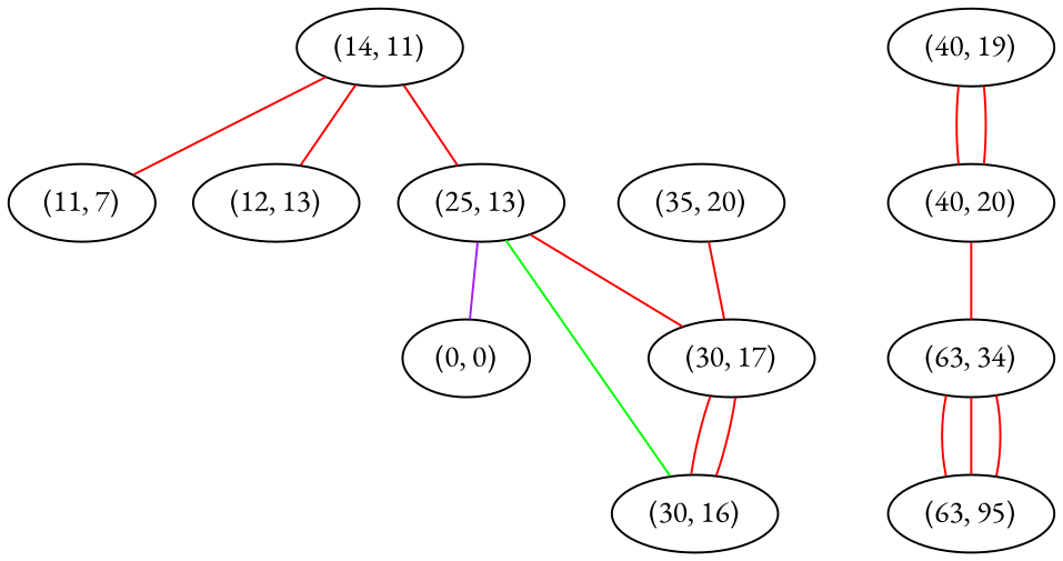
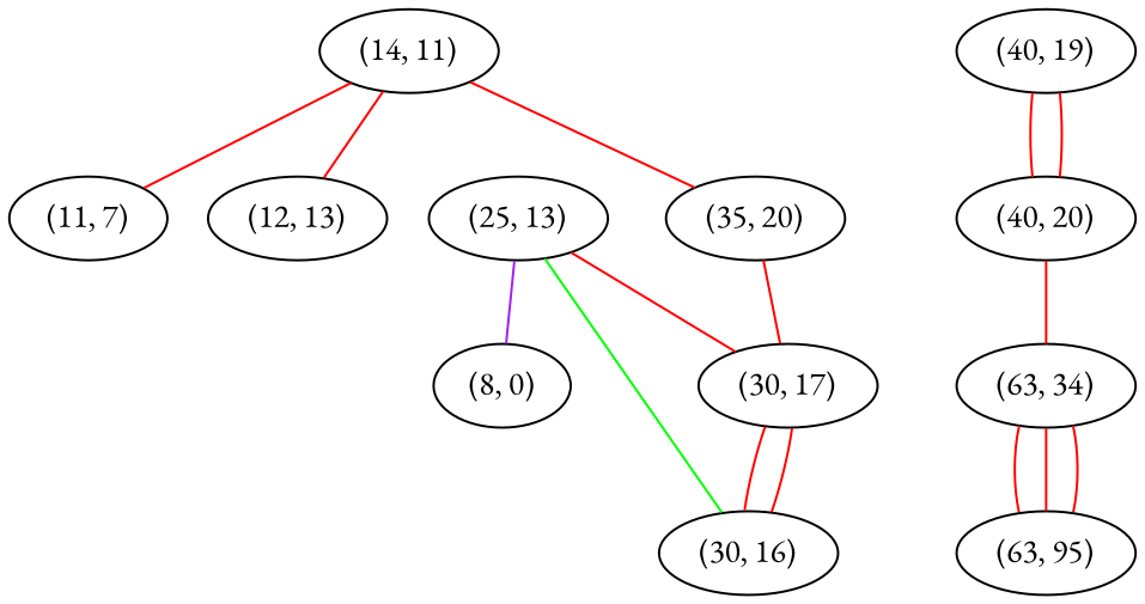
  graph {
    fontname="EB Garamond"
    node [fontname="EB Garamond"]
    edge [color=red fontname="EB Garamond" weight=1]
    "(14, 11)"
    "(11, 7)"
    "(12, 13)"
    "(25, 13)"
-   "(0, 0)"
+   "(0, 0)" [label="(8, 0)"]
    "(30, 17)"
    "(30, 16)"
    "(35, 20)"
    "(40, 20)"
    "(63, 34)"
    "(40, 19)"
    n12 [label="(63, 95)"]
    "(14, 11)" -- "(11, 7)"
    "(14, 11)" -- "(12, 13)"
-   "(14, 11)" -- "(25, 13)"
+   "(14, 11)" -- "(35, 20)"
    "(25, 13)" -- "(0, 0)" [color=purple weight=4]
    "(25, 13)" -- "(30, 17)"
    "(25, 13)" -- "(30, 16)" [color=green weight=2]
    "(30, 17)" -- "(30, 16)"
    "(30, 17)" -- "(30, 16)"
    "(35, 20)" -- "(30, 17)"
    "(40, 20)" -- "(63, 34)"
    "(63, 34)" -- n12
    "(63, 34)" -- n12
    "(63, 34)" -- n12
    "(40, 19)" -- "(40, 20)"
    "(40, 19)" -- "(40, 20)"
  }
